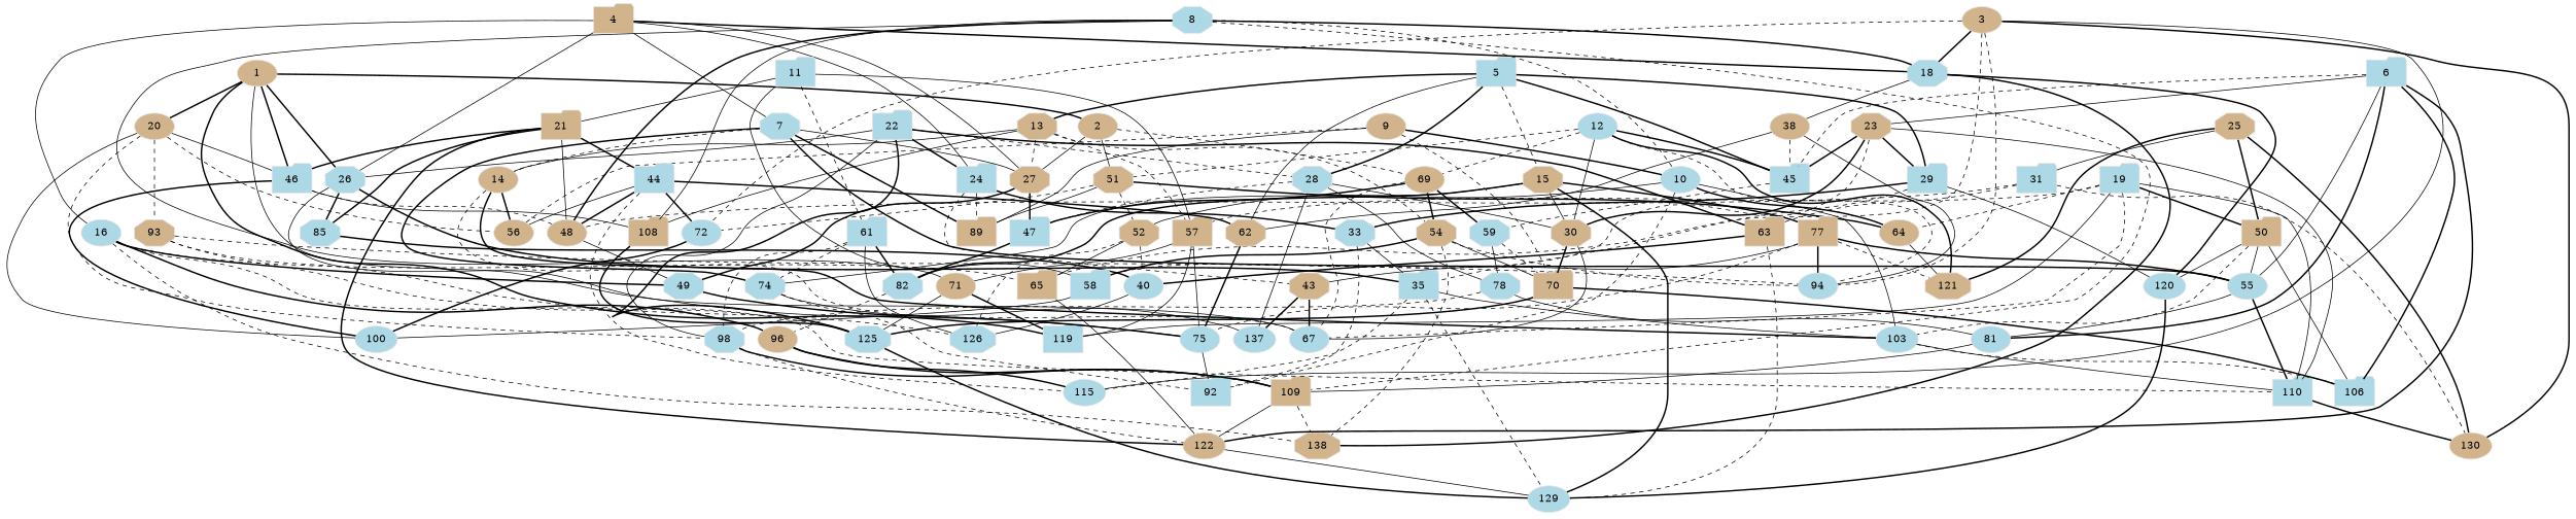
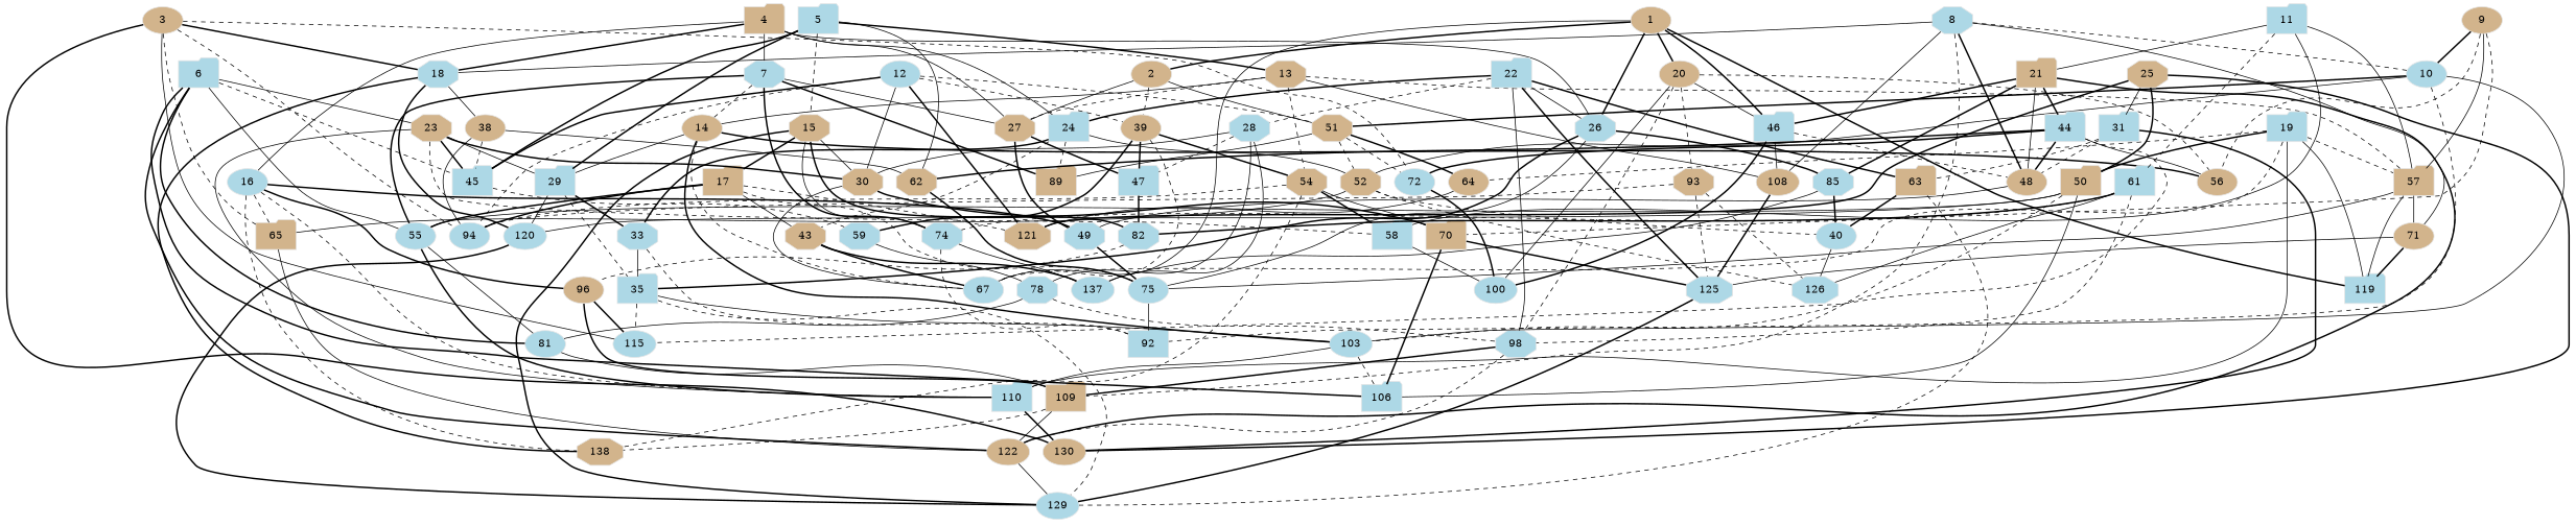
  graph {
    node [color=gray90 fillcolor=lightblue shape=ellipse style=filled]
    edge [style=bold]
    1 [fillcolor=tan super="+112"]
    2 [fillcolor=tan]
    20 [fillcolor=tan super="+104"]
    26 [shape=octagon super="+127"]
    46 [shape=folder super="+79"]
    67 [super="+107"]
    119 [shape=folder]
    27 [fillcolor=tan shape=octagon super="+133"]
-   39 [fillcolor=tan super="+99" label=69]
+   39 [fillcolor=tan super="+99"]
    51 [fillcolor=tan shape=octagon super="+131"]
    56 [fillcolor=tan]
    93 [fillcolor=tan shape=octagon]
    98 [shape=octagon super="+101"]
    100
    75 [super="+139"]
    85 [shape=octagon]
    35 [shape=folder super="+73"]
    48 [fillcolor=tan super="+53"]
-   108 [fillcolor=tan shape=folder]
+   108 [fillcolor=tan]
    49 [shape=octagon]
    47 [shape=folder]
    54 [fillcolor=tan shape=octagon super="+77"]
    59 [shape=octagon]
    72
    89 [fillcolor=tan shape=folder]
    52 [fillcolor=tan shape=octagon super="+69"]
    64 [fillcolor=tan]
    3 [fillcolor=tan super="+84"]
    18 [shape=octagon super="+68"]
    65 [fillcolor=tan shape=folder]
    94 [super="+134"]
    115
    130 [fillcolor=tan]
    138 [fillcolor=tan shape=octagon]
    38 [fillcolor=tan]
    120
    122 [fillcolor=tan super="+135"]
    4 [fillcolor=tan shape=folder super="+128"]
    7 [shape=octagon super="+76"]
    16 [super="+42"]
    24 [shape=folder super="+36"]
    55 [super="+97"]
    14 [fillcolor=tan super="+88"]
    74 [shape=octagon super="+80"]
    96 [fillcolor=tan]
    110 [shape=folder super="+124"]
    43 [fillcolor=tan shape=octagon]
    33 [shape=octagon]
    5 [shape=folder super="+95"]
    13 [fillcolor=tan shape=octagon super="+117"]
    15 [fillcolor=tan shape=octagon super="+116"]
    28 [shape=octagon super="+34"]
    29 [shape=folder super="+102"]
    45 [shape=folder super="+60"]
    62 [fillcolor=tan shape=octagon]
    57 [fillcolor=tan shape=folder super="+83"]
    30 [fillcolor=tan shape=octagon super="+32"]
-   17 [fillcolor=tan shape=folder super="+136" label=77]
+   17 [fillcolor=tan shape=folder super="+136"]
    82 [shape=octagon]
    129 [super="+132"]
    78 [shape=octagon]
    137
    6 [shape=folder super="+37"]
    23 [fillcolor=tan shape=octagon super="+91"]
    81
    106 [shape=folder]
    58 [shape=folder]
    109 [fillcolor=tan shape=folder super="+141"]
    103 [super="+105"]
    92 [shape=folder]
    8 [shape=octagon super="+114"]
    10 [super="+41"]
    71 [fillcolor=tan]
    125 [shape=octagon super="+140"]
    9 [fillcolor=tan]
    70 [fillcolor=tan shape=folder super="+86"]
    n77 [label=40]
    126 [shape=octagon]
    121 [fillcolor=tan shape=octagon]
    21 [fillcolor=tan shape=folder super="+111"]
    44 [shape=folder super="+123"]
    11 [shape=folder]
    61 [shape=folder super="+66"]
    12 [super="+40"]
    19 [shape=folder super="+113"]
    50 [fillcolor=tan shape=folder super="+118"]
    22 [shape=folder super="+87"]
    63 [fillcolor=tan shape=folder]
    25 [fillcolor=tan shape=octagon]
    31 [shape=folder]
    1 -- 2
    1 -- 20
    1 -- 26
    1 -- 46
    1 -- 67 [style=solid]
    1 -- 119
    2 -- 27 [style=solid]
    2 -- 39 [style=dashed]
    2 -- 51 [style=solid]
    20 -- 46 [style=solid]
    20 -- 56 [style=dashed]
    20 -- 93 [style=dashed]
    20 -- 98 [style=dashed]
    20 -- 100 [style=solid]
    26 -- 75 [style=solid]
    26 -- 85
    26 -- 35
    46 -- 100
    46 -- 48 [style=dashed]
    46 -- 108 [style=solid]
    27 -- 49
    27 -- 47
    39 -- 67 [style=dashed]
    39 -- 47
    39 -- 54
    39 -- 59
    51 -- 72 [style=dashed]
    51 -- 89 [style=solid]
    51 -- 52 [style=dashed]
    51 -- 64
    93 -- 94 [style=dashed]
    93 -- 125 [style=dashed]
    93 -- 126 [style=dashed]
    98 -- 122 [style=dashed]
    98 -- 109
    75 -- 92 [style=solid]
+   85 -- 137 [style=solid]
    85 -- n77
    35 -- 115 [style=dashed]
    35 -- 129 [style=dashed]
    35 -- 103 [style=solid]
    48 -- 49 [style=solid]
    108 -- 125
    49 -- 75
    47 -- 82
    54 -- 94 [style=dashed]
    54 -- 138 [style=dashed]
    54 -- 58
    54 -- 70 [style=solid]
    59 -- 78 [style=solid]
-   59 -- 70 [style=dashed]
    72 -- 100
    52 -- 65 [style=solid]
    52 -- n77 [style=dashed]
    52 -- 126 [style=dashed]
    64 -- 121 [style=solid]
    3 -- 72 [style=dashed]
    3 -- 18
    3 -- 65 [style=dashed]
    3 -- 94 [style=dashed]
    3 -- 115 [style=solid]
    3 -- 130
    18 -- 138
    18 -- 38 [style=solid]
    18 -- 120
    65 -- 122 [style=solid]
    38 -- 94 [style=solid]
    38 -- 45 [style=dashed]
    38 -- 62 [style=solid]
    120 -- 129
    122 -- 129 [style=solid]
    4 -- 26 [style=solid]
    4 -- 27 [style=solid]
    4 -- 18
    4 -- 7 [style=solid]
    4 -- 16 [style=solid]
    4 -- 24 [style=solid]
    7 -- 27 [style=solid]
    7 -- 89
    7 -- 55
    7 -- 14 [style=dashed]
    7 -- 74
    16 -- 49
    16 -- 65 [style=dashed]
    16 -- 138 [style=dashed]
    16 -- 96
    16 -- 110 [style=dashed]
    24 -- 89 [style=dashed]
+   24 -- 52 [style=solid]
    24 -- 43 [style=dashed]
    24 -- 33
    55 -- 110
    55 -- 81 [style=solid]
    14 -- 67 [style=dashed]
    14 -- 56
+   14 -- 29 [style=solid]
    14 -- 103
    74 -- 137 [style=solid]
    74 -- 92 [style=dashed]
    96 -- 115
    96 -- 109
    110 -- 130
    43 -- 67
    43 -- 137
    33 -- 35 [style=solid]
    33 -- 92 [style=dashed]
    5 -- 13
    5 -- 15 [style=dashed]
-   5 -- 28
    5 -- 29
    5 -- 45
    5 -- 62 [style=solid]
    13 -- 27 [style=dashed]
    13 -- 108 [style=solid]
    13 -- 54 [style=dashed]
    13 -- 14 [style=solid]
    13 -- 57 [style=dashed]
    15 -- 74 [style=solid]
    15 -- 30 [style=solid]
    15 -- 17
    15 -- 82
    15 -- 129
    28 -- 47 [style=dashed]
    28 -- 30 [style=solid]
    28 -- 78 [style=solid]
    28 -- 137 [style=solid]
    29 -- 35 [style=dashed]
    29 -- 120 [style=solid]
    29 -- 33
    45 -- 59 [style=dashed]
    62 -- 75
    57 -- 119 [style=solid]
    57 -- 75 [style=solid]
    57 -- 71 [style=solid]
    30 -- 67 [style=solid]
    30 -- 70
    17 -- 75 [style=dashed]
    17 -- 94
    17 -- 55
    17 -- 43 [style=solid]
    17 -- 121 [style=dashed]
    82 -- 96 [style=dashed]
    78 -- 98 [style=dashed]
    78 -- 81 [style=solid]
    6 -- 122
    6 -- 55 [style=solid]
    6 -- 45 [style=dashed]
    6 -- 23 [style=solid]
    6 -- 81
    6 -- 106
    23 -- 110 [style=solid]
-   23 -- 29
+   23 -- 29 [style=solid]
    23 -- 45
    23 -- 30
    23 -- 58 [style=dashed]
    81 -- 109 [style=solid]
    58 -- 100 [style=solid]
    109 -- 138 [style=dashed]
    109 -- 122 [style=solid]
    103 -- 110 [style=solid]
    103 -- 106 [style=dashed]
    8 -- 48
    8 -- 108 [style=solid]
-   8 -- 18
+   8 -- 18 [style=solid]
    8 -- 109 [style=dashed]
    8 -- 10 [style=dashed]
    8 -- 71 [style=solid]
    10 -- 52 [style=solid]
-   10 -- 64
+   10 -- 51
    10 -- 103 [style=solid]
    10 -- 92 [style=dashed]
    71 -- 119
    71 -- 125 [style=solid]
    125 -- 129
    9 -- 56 [style=dashed]
-   9 -- 89 [style=solid]
+   9 -- 57 [style=solid]
    9 -- 10
    9 -- 70 [style=dashed]
    70 -- 106
    70 -- 125
    n77 -- 126 [style=solid]
    21 -- 46
    21 -- 85
    21 -- 48 [style=solid]
    21 -- 122
    21 -- 44
    44 -- 56 [style=solid]
    44 -- 48
    44 -- 72
    44 -- 115 [style=dashed]
    44 -- 62
    11 -- 57 [style=solid]
    11 -- 58 [style=solid]
    11 -- 21 [style=solid]
    11 -- 61 [style=dashed]
    61 -- 98 [style=dashed]
    61 -- 74 [style=dashed weight=2]
    61 -- 82
    61 -- 126 [style=solid]
    12 -- 39 [style=dashed]
    12 -- 51 [style=dashed]
    12 -- 94 [style=dashed]
    12 -- 45
    12 -- 30 [style=solid]
    12 -- 121
    19 -- 67 [style=dashed]
    19 -- 119 [style=solid]
    19 -- 64 [style=dashed]
    19 -- 110 [style=solid]
    19 -- 57 [style=dashed]
    19 -- 50
    50 -- 120 [style=solid]
    50 -- 55 [style=solid]
    50 -- 106 [style=solid]
    50 -- 103 [style=dashed]
    22 -- 26 [style=solid]
    22 -- 98 [style=solid]
    22 -- 24
    22 -- 28 [style=dashed]
    22 -- 125
    22 -- 63
    63 -- 129 [style=dashed]
    63 -- n77
    25 -- 130
    25 -- 121
    25 -- 50
    25 -- 31 [style=solid]
    31 -- 48 [style=dashed]
-   31 -- 130 [style=dashed]
+   31 -- 130
    31 -- 63 [style=dashed]
  }
